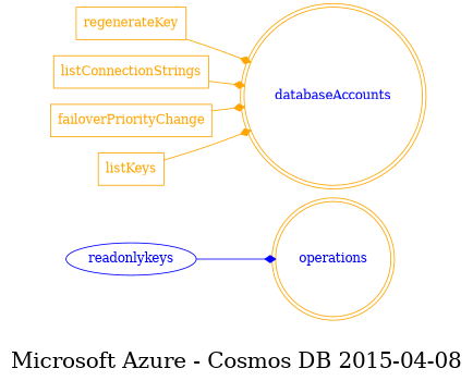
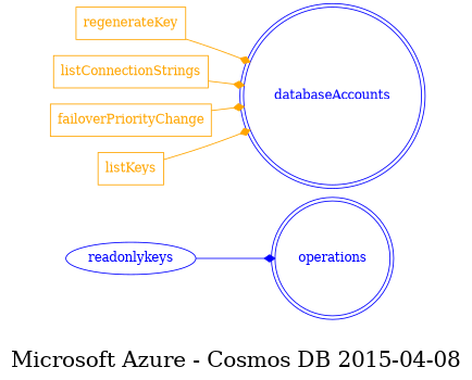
  digraph {
    fontsize=24
    label="Microsoft Azure - Cosmos DB 2015-04-08"
    rankdir=LR
    splines=true
    node [color=orange fontcolor=orange shape=box]
    edge [arrowhead=diamond arrowtail=none color=orange fontcolor=orange]
-   operations [fontcolor=blue shape=doublecircle]
-   databaseAccounts [fontcolor=blue shape=doublecircle]
+   operations [color=blue fontcolor=blue shape=doublecircle]
+   databaseAccounts [color=blue fontcolor=blue shape=doublecircle]
    regenerateKey
    listConnectionStrings
    readonlykeys [color=blue fontcolor=blue shape=ellipse]
    failoverPriorityChange
    listKeys
    regenerateKey -> databaseAccounts
    listConnectionStrings -> databaseAccounts
    readonlykeys -> operations [color=blue fontcolor=blue]
    failoverPriorityChange -> databaseAccounts
    listKeys -> databaseAccounts
  }
